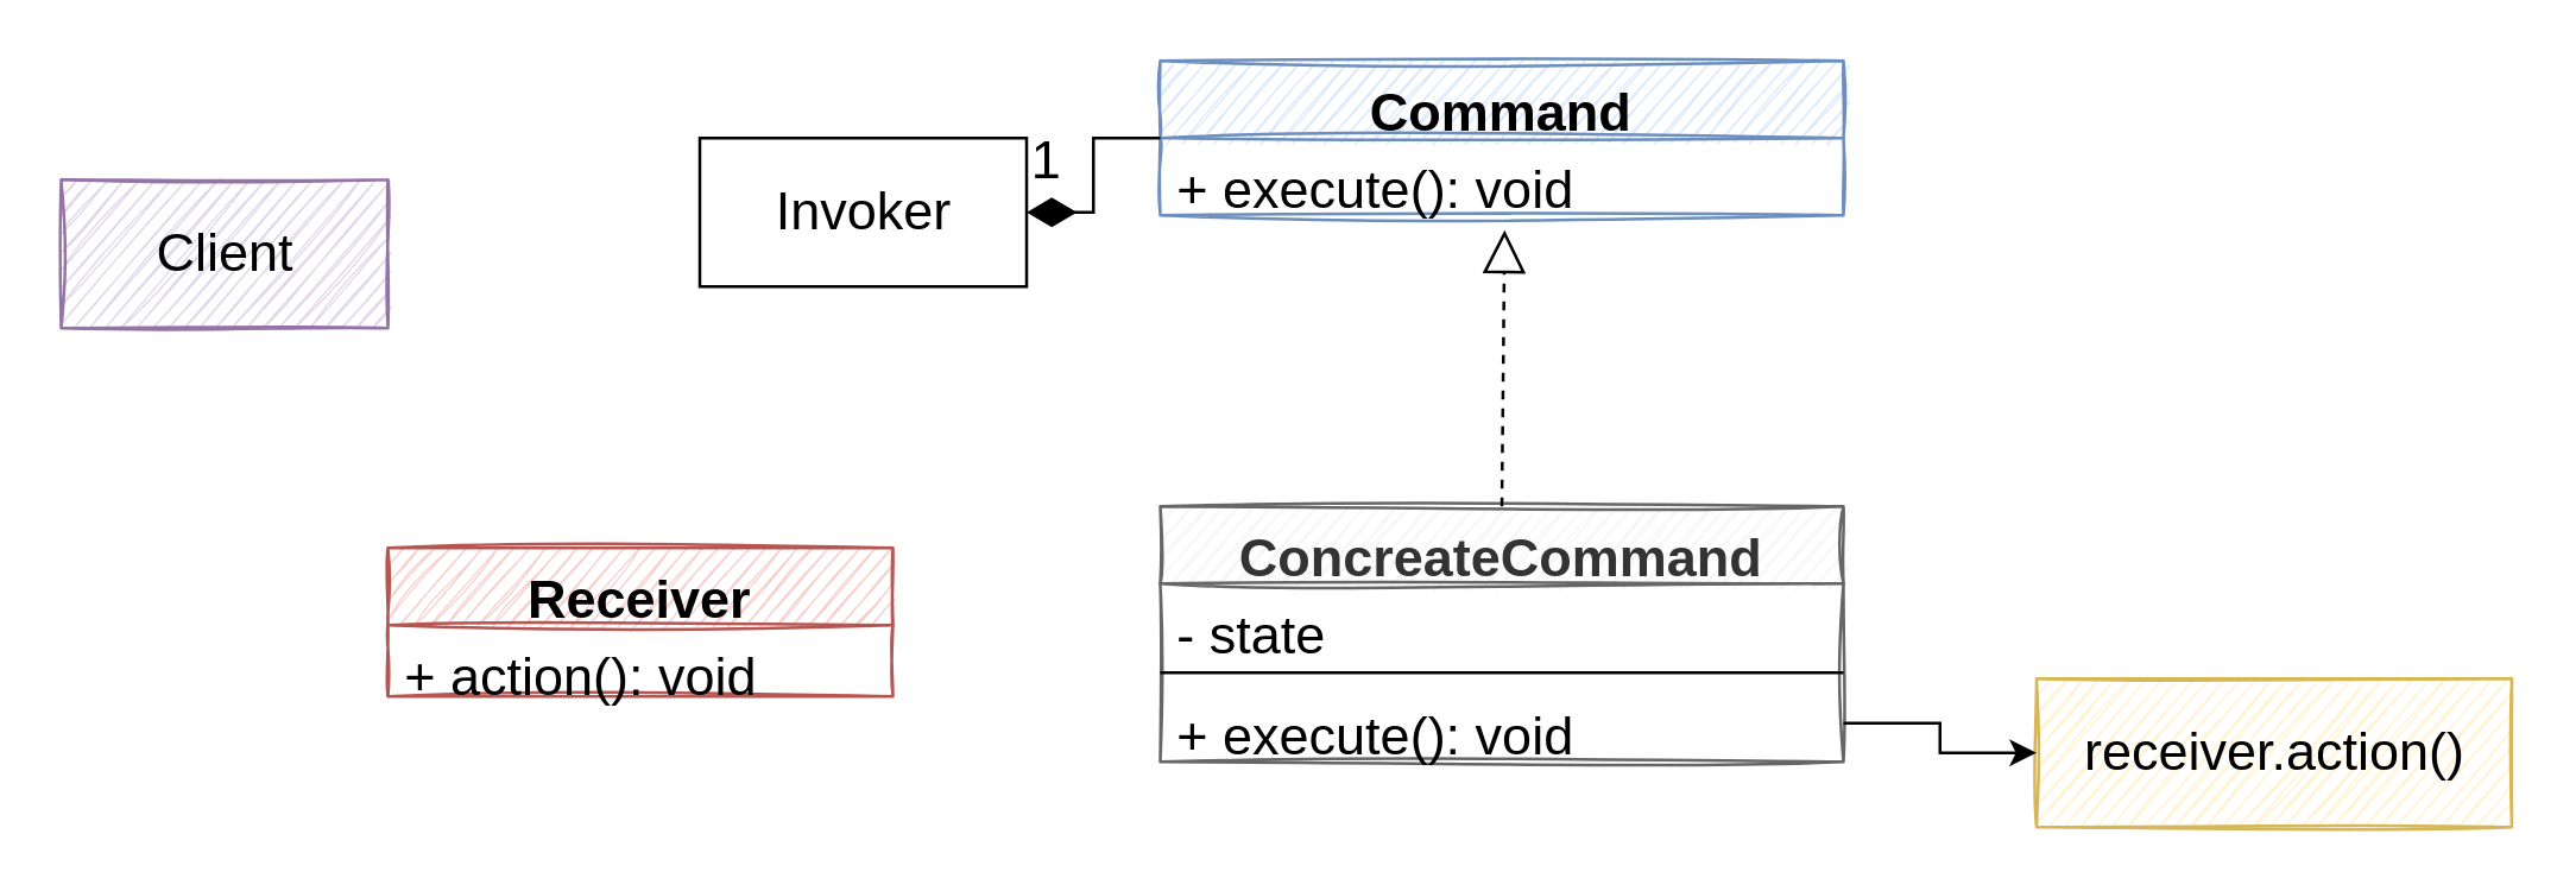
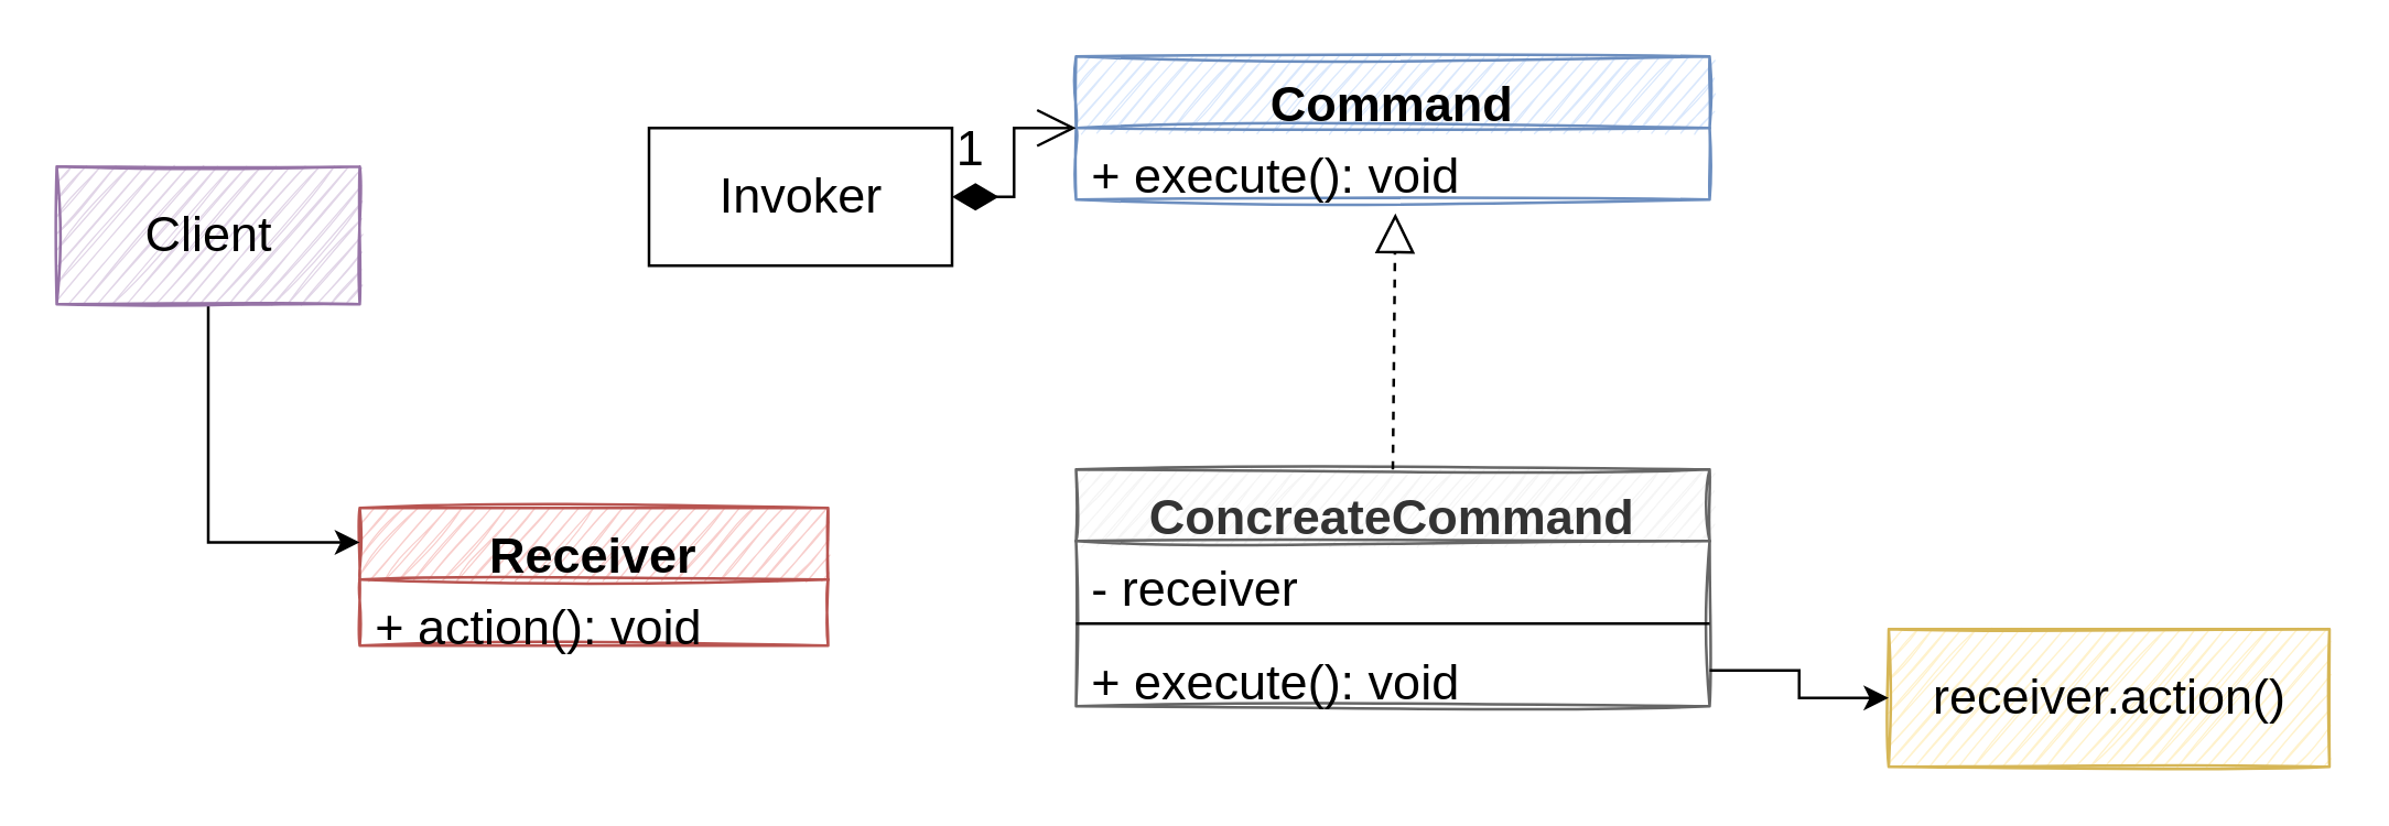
  <mxCell id="0" />
  <mxCell id="1" parent="0" />
  <mxCell id="2" value="Command" style="swimlane;fontStyle=1;align=center;verticalAlign=top;childLayout=stackLayout;horizontal=1;startSize=26;horizontalStack=0;resizeParent=1;resizeParentMax=0;resizeLast=0;collapsible=1;marginBottom=0;fontSize=18;fillColor=#dae8fc;strokeColor=#6c8ebf;sketch=1;swimlaneLine=1;" vertex="1" parent="1"><mxGeometry x="390" y="20" width="230" height="52" as="geometry" /></mxCell>
  <mxCell id="3" value="+ execute(): void" style="text;strokeColor=none;fillColor=none;align=left;verticalAlign=top;spacingLeft=4;spacingRight=4;overflow=hidden;rotatable=0;points=[[0,0.5],[1,0.5]];portConstraint=eastwest;fontSize=18;" vertex="1" parent="2"><mxGeometry y="26" width="230" height="26" as="geometry" /></mxCell>
  <mxCell id="4" value="Receiver" style="swimlane;fontStyle=1;align=center;verticalAlign=top;childLayout=stackLayout;horizontal=1;startSize=26;horizontalStack=0;resizeParent=1;resizeParentMax=0;resizeLast=0;collapsible=1;marginBottom=0;fontSize=18;fillColor=#f8cecc;strokeColor=#b85450;sketch=1;" vertex="1" parent="1"><mxGeometry x="130" y="184" width="170" height="50" as="geometry" /></mxCell>
  <mxCell id="5" value="+ action(): void" style="text;strokeColor=none;fillColor=none;align=left;verticalAlign=top;spacingLeft=4;spacingRight=4;overflow=hidden;rotatable=0;points=[[0,0.5],[1,0.5]];portConstraint=eastwest;fontSize=18;" vertex="1" parent="4"><mxGeometry y="26" width="170" height="24" as="geometry" /></mxCell>
  <mxCell id="6" value="ConcreateCommand" style="swimlane;fontStyle=1;align=center;verticalAlign=top;childLayout=stackLayout;horizontal=1;startSize=26;horizontalStack=0;resizeParent=1;resizeParentMax=0;resizeLast=0;collapsible=1;marginBottom=0;fontSize=18;fillColor=#f5f5f5;fontColor=#333333;strokeColor=#666666;sketch=1;" vertex="1" parent="1"><mxGeometry x="390" y="170" width="230" height="86" as="geometry" /></mxCell>
- <mxCell id="7" value="- state" style="text;strokeColor=none;fillColor=none;align=left;verticalAlign=top;spacingLeft=4;spacingRight=4;overflow=hidden;rotatable=0;points=[[0,0.5],[1,0.5]];portConstraint=eastwest;fontSize=18;" vertex="1" parent="6"><mxGeometry y="26" width="230" height="26" as="geometry" /></mxCell>
+ <mxCell id="7" value="- receiver" style="text;strokeColor=none;fillColor=none;align=left;verticalAlign=top;spacingLeft=4;spacingRight=4;overflow=hidden;rotatable=0;points=[[0,0.5],[1,0.5]];portConstraint=eastwest;fontSize=18;" vertex="1" parent="6"><mxGeometry y="26" width="230" height="26" as="geometry" /></mxCell>
  <mxCell id="8" value="" style="line;strokeWidth=1;fillColor=none;align=left;verticalAlign=middle;spacingTop=-1;spacingLeft=3;spacingRight=3;rotatable=0;labelPosition=right;points=[];portConstraint=eastwest;fontSize=18;" vertex="1" parent="6"><mxGeometry y="52" width="230" height="8" as="geometry" /></mxCell>
  <mxCell id="9" value="+ execute(): void" style="text;strokeColor=none;fillColor=none;align=left;verticalAlign=top;spacingLeft=4;spacingRight=4;overflow=hidden;rotatable=0;points=[[0,0.5],[1,0.5]];portConstraint=eastwest;fontSize=18;" vertex="1" parent="6"><mxGeometry y="60" width="230" height="26" as="geometry" /></mxCell>
  <mxCell id="10" value="receiver.action()" style="html=1;fontSize=18;fillColor=#fff2cc;strokeColor=#d6b656;sketch=1;" vertex="1" parent="1"><mxGeometry x="685" y="228" width="160" height="50" as="geometry" /></mxCell>
  <mxCell id="11" style="edgeStyle=orthogonalEdgeStyle;rounded=0;orthogonalLoop=1;jettySize=auto;html=1;exitX=1;exitY=0.5;exitDx=0;exitDy=0;entryX=0;entryY=0.5;entryDx=0;entryDy=0;fontSize=18;" edge="1" parent="1" source="9" target="10"><mxGeometry relative="1" as="geometry" /></mxCell>
  <mxCell id="12" value="Invoker" style="html=1;fontSize=18;" vertex="1" parent="1"><mxGeometry x="235" y="46" width="110" height="50" as="geometry" /></mxCell>
  <mxCell id="13" value="" style="endArrow=block;dashed=1;endFill=0;endSize=12;html=1;rounded=0;fontSize=18;entryX=0.504;entryY=1.192;entryDx=0;entryDy=0;entryPerimeter=0;exitX=0.5;exitY=0;exitDx=0;exitDy=0;" edge="1" parent="1" source="6" target="3"><mxGeometry width="160" relative="1" as="geometry"><mxPoint x="660" y="100" as="sourcePoint" /><mxPoint x="820" y="100" as="targetPoint" /></mxGeometry></mxCell>
- <mxCell id="14" value="1" style="endArrow=none;html=1;endSize=12;startArrow=diamondThin;startSize=14;startFill=1;edgeStyle=orthogonalEdgeStyle;align=left;verticalAlign=bottom;rounded=0;fontSize=18;exitX=1;exitY=0.5;exitDx=0;exitDy=0;entryX=0;entryY=0.5;entryDx=0;entryDy=0;" edge="1" parent="1" source="12" target="2"><mxGeometry x="-1" y="3" relative="1" as="geometry"><mxPoint x="240" y="40" as="sourcePoint" /><mxPoint x="390" y="50" as="targetPoint" /></mxGeometry></mxCell>
+ <mxCell id="14" value="1" style="endArrow=open;html=1;endSize=12;startArrow=diamondThin;startSize=14;startFill=1;edgeStyle=orthogonalEdgeStyle;align=left;verticalAlign=bottom;rounded=0;fontSize=18;exitX=1;exitY=0.5;exitDx=0;exitDy=0;entryX=0;entryY=0.5;entryDx=0;entryDy=0;" edge="1" parent="1" source="12" target="2"><mxGeometry x="-1" y="3" relative="1" as="geometry"><mxPoint x="240" y="40" as="sourcePoint" /><mxPoint x="390" y="50" as="targetPoint" /></mxGeometry></mxCell>
+ <mxCell id="15" style="edgeStyle=orthogonalEdgeStyle;rounded=0;orthogonalLoop=1;jettySize=auto;html=1;exitX=0.5;exitY=1;exitDx=0;exitDy=0;entryX=0;entryY=0.25;entryDx=0;entryDy=0;fontSize=18;" edge="1" parent="1" source="16" target="4"><mxGeometry relative="1" as="geometry" /></mxCell>
  <mxCell id="16" value="Client" style="html=1;fontSize=18;fillColor=#e1d5e7;strokeColor=#9673a6;sketch=1;" vertex="1" parent="1"><mxGeometry x="20" y="60" width="110" height="50" as="geometry" /></mxCell>
